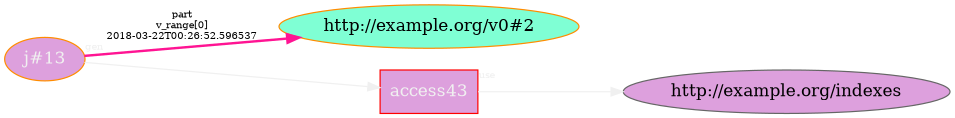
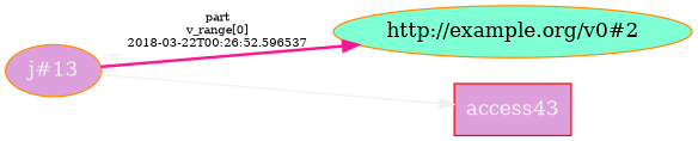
  digraph {
    rankdir=LR
    node [color=darkorange fillcolor=plum style=filled]
    edge [rotation=20 color="#F0F0F0" fontcolor="#F0F0F0" labelangle=60.0 labeldistance=1.5 labelfontsize=8]
    n1 [fontcolor="#F0F0F0" label="j#13"]
    "http://example.org/v0#2" [fillcolor=aquamarine]
    n3 [color=red fontcolor="#F0F0F0" label=access43 shape=polygon sides=4]
-   "http://example.org/indexes" [color=gray40]
    n1 -> "http://example.org/v0#2" [angle=60.0 distance=1.5 fontsize=8 label="part\nv_range[0]\n2018-03-22T00:26:52.596537" color=deeppink style=bold arrowhead=normal fontcolor="" labelangle="" labeldistance="" labelfontsize=""]
    n1 -> n3 [taillabel=gen]
-   n3 -> "http://example.org/indexes" [taillabel=use]
  }
